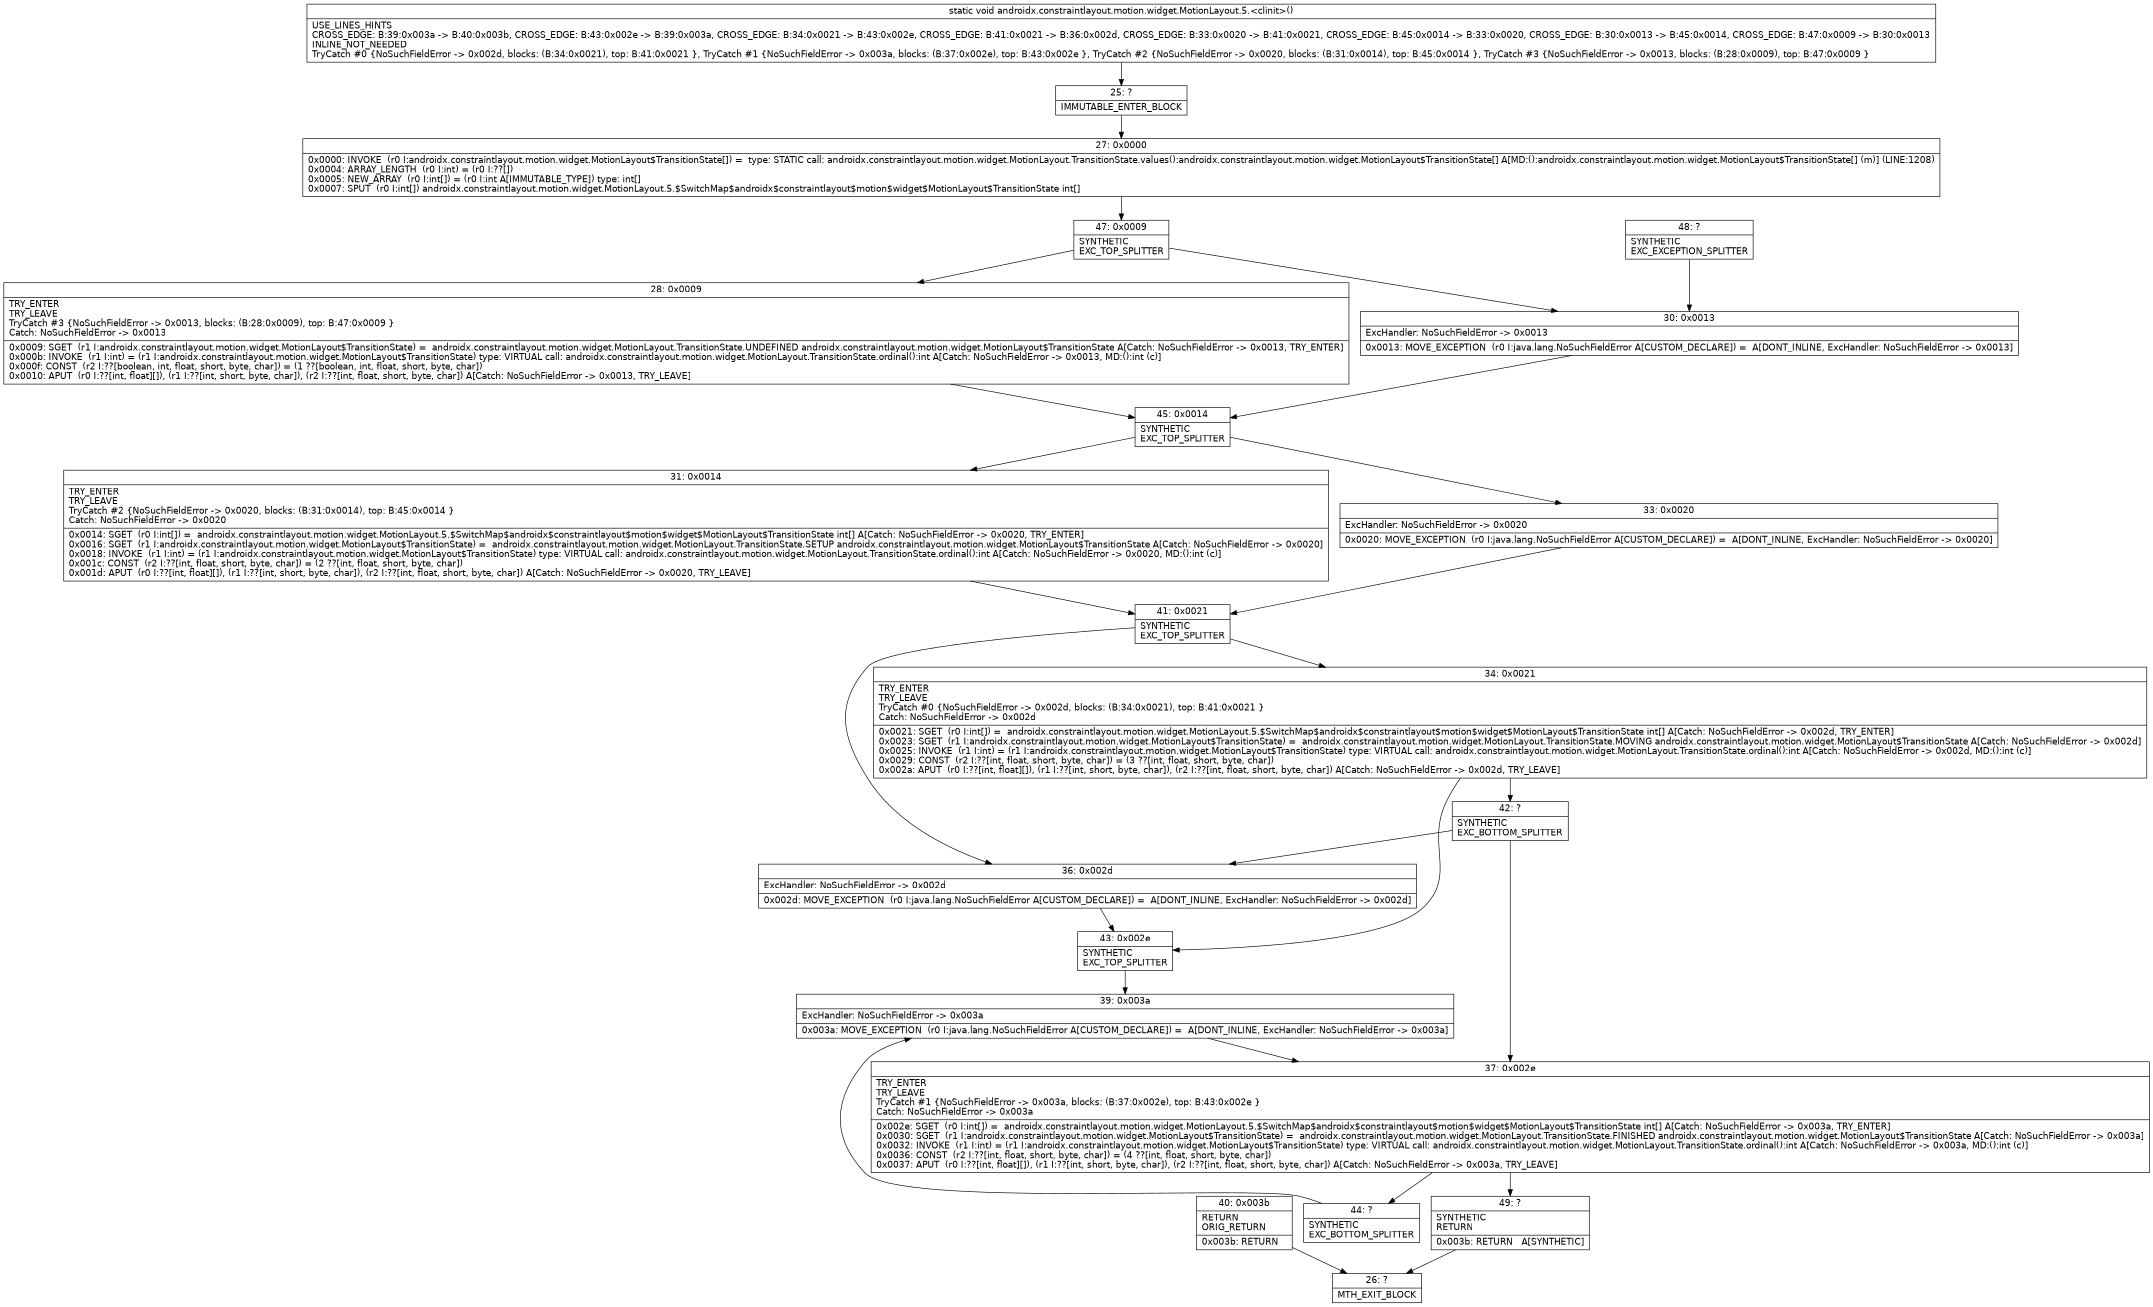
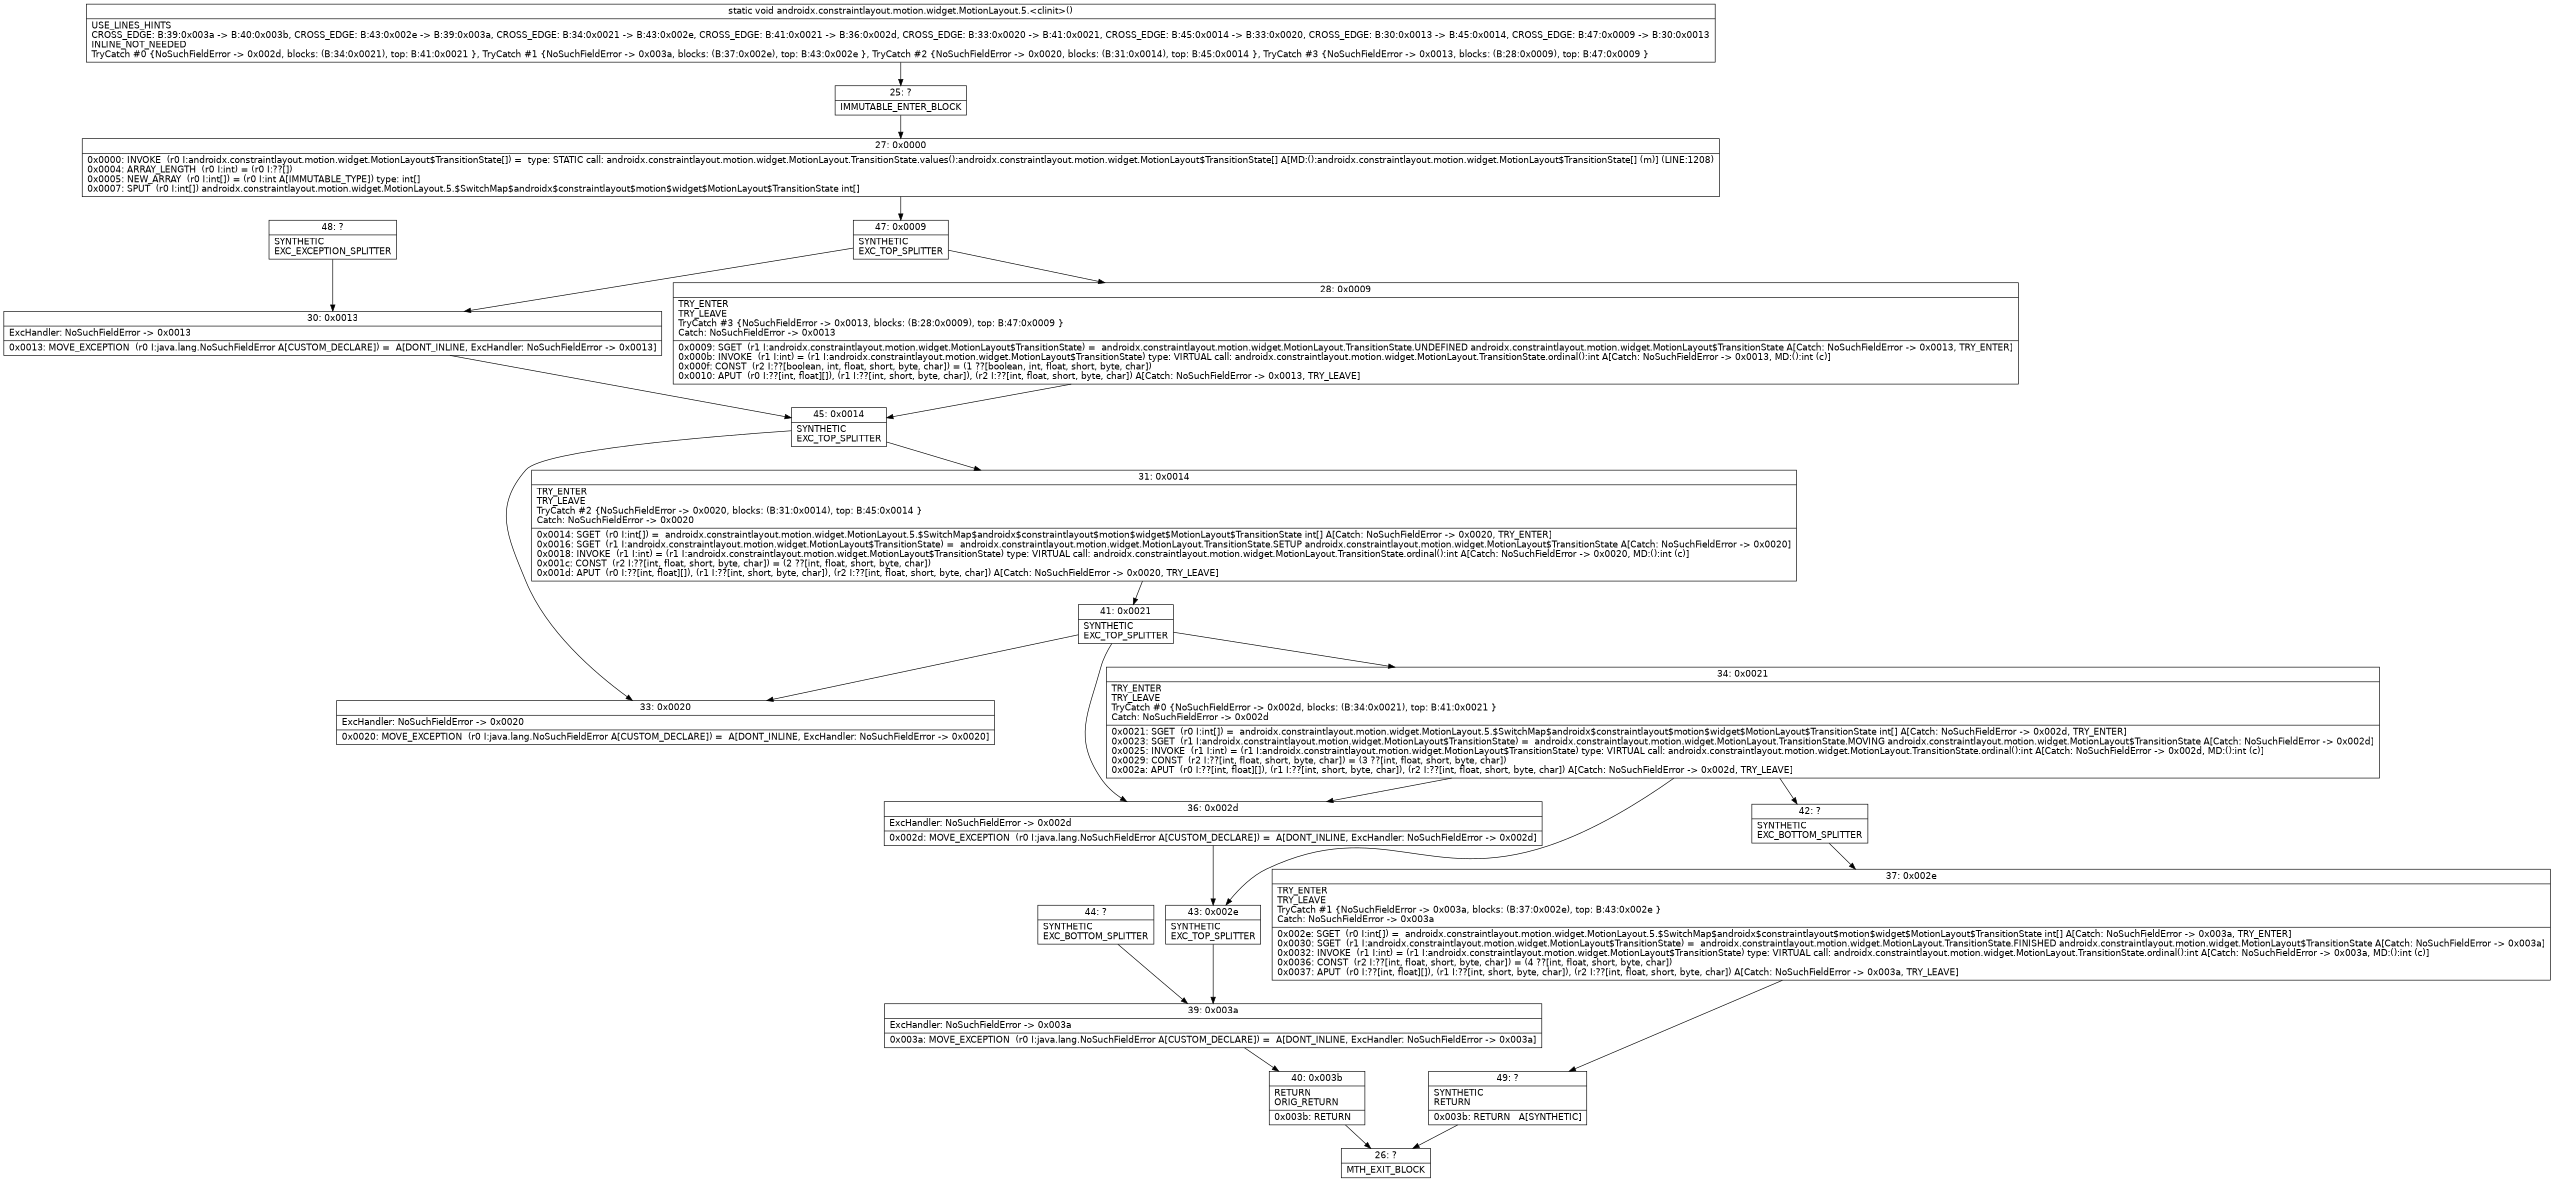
  digraph {
    fontname="DejaVu Sans"
    node [fontname="DejaVu Sans" shape=record]
    edge [fontname="DejaVu Sans"]
    n1 [label="{25\:\ ?|IMMUTABLE_ENTER_BLOCK\l}"]
    n2 [label="{27\:\ 0x0000|0x0000: INVOKE  (r0 I:androidx.constraintlayout.motion.widget.MotionLayout$TransitionState[]) =  type: STATIC call: androidx.constraintlayout.motion.widget.MotionLayout.TransitionState.values():androidx.constraintlayout.motion.widget.MotionLayout$TransitionState[] A[MD:():androidx.constraintlayout.motion.widget.MotionLayout$TransitionState[] (m)] (LINE:1208)\l0x0004: ARRAY_LENGTH  (r0 I:int) = (r0 I:??[]) \l0x0005: NEW_ARRAY  (r0 I:int[]) = (r0 I:int A[IMMUTABLE_TYPE]) type: int[] \l0x0007: SPUT  (r0 I:int[]) androidx.constraintlayout.motion.widget.MotionLayout.5.$SwitchMap$androidx$constraintlayout$motion$widget$MotionLayout$TransitionState int[] \l}"]
    n3 [label="{47\:\ 0x0009|SYNTHETIC\lEXC_TOP_SPLITTER\l}"]
    n4 [label="{28\:\ 0x0009|TRY_ENTER\lTRY_LEAVE\lTryCatch #3 \{NoSuchFieldError \-\> 0x0013, blocks: (B:28:0x0009), top: B:47:0x0009 \}\lCatch: NoSuchFieldError \-\> 0x0013\l|0x0009: SGET  (r1 I:androidx.constraintlayout.motion.widget.MotionLayout$TransitionState) =  androidx.constraintlayout.motion.widget.MotionLayout.TransitionState.UNDEFINED androidx.constraintlayout.motion.widget.MotionLayout$TransitionState A[Catch: NoSuchFieldError \-\> 0x0013, TRY_ENTER]\l0x000b: INVOKE  (r1 I:int) = (r1 I:androidx.constraintlayout.motion.widget.MotionLayout$TransitionState) type: VIRTUAL call: androidx.constraintlayout.motion.widget.MotionLayout.TransitionState.ordinal():int A[Catch: NoSuchFieldError \-\> 0x0013, MD:():int (c)]\l0x000f: CONST  (r2 I:??[boolean, int, float, short, byte, char]) = (1 ??[boolean, int, float, short, byte, char]) \l0x0010: APUT  (r0 I:??[int, float][]), (r1 I:??[int, short, byte, char]), (r2 I:??[int, float, short, byte, char]) A[Catch: NoSuchFieldError \-\> 0x0013, TRY_LEAVE]\l}"]
    n5 [label="{30\:\ 0x0013|ExcHandler: NoSuchFieldError \-\> 0x0013\l|0x0013: MOVE_EXCEPTION  (r0 I:java.lang.NoSuchFieldError A[CUSTOM_DECLARE]) =  A[DONT_INLINE, ExcHandler: NoSuchFieldError \-\> 0x0013]\l}"]
    n6 [label="{45\:\ 0x0014|SYNTHETIC\lEXC_TOP_SPLITTER\l}"]
    n7 [label="{31\:\ 0x0014|TRY_ENTER\lTRY_LEAVE\lTryCatch #2 \{NoSuchFieldError \-\> 0x0020, blocks: (B:31:0x0014), top: B:45:0x0014 \}\lCatch: NoSuchFieldError \-\> 0x0020\l|0x0014: SGET  (r0 I:int[]) =  androidx.constraintlayout.motion.widget.MotionLayout.5.$SwitchMap$androidx$constraintlayout$motion$widget$MotionLayout$TransitionState int[] A[Catch: NoSuchFieldError \-\> 0x0020, TRY_ENTER]\l0x0016: SGET  (r1 I:androidx.constraintlayout.motion.widget.MotionLayout$TransitionState) =  androidx.constraintlayout.motion.widget.MotionLayout.TransitionState.SETUP androidx.constraintlayout.motion.widget.MotionLayout$TransitionState A[Catch: NoSuchFieldError \-\> 0x0020]\l0x0018: INVOKE  (r1 I:int) = (r1 I:androidx.constraintlayout.motion.widget.MotionLayout$TransitionState) type: VIRTUAL call: androidx.constraintlayout.motion.widget.MotionLayout.TransitionState.ordinal():int A[Catch: NoSuchFieldError \-\> 0x0020, MD:():int (c)]\l0x001c: CONST  (r2 I:??[int, float, short, byte, char]) = (2 ??[int, float, short, byte, char]) \l0x001d: APUT  (r0 I:??[int, float][]), (r1 I:??[int, short, byte, char]), (r2 I:??[int, float, short, byte, char]) A[Catch: NoSuchFieldError \-\> 0x0020, TRY_LEAVE]\l}"]
    n8 [label="{33\:\ 0x0020|ExcHandler: NoSuchFieldError \-\> 0x0020\l|0x0020: MOVE_EXCEPTION  (r0 I:java.lang.NoSuchFieldError A[CUSTOM_DECLARE]) =  A[DONT_INLINE, ExcHandler: NoSuchFieldError \-\> 0x0020]\l}"]
    n9 [label="{48\:\ ?|SYNTHETIC\lEXC_EXCEPTION_SPLITTER\l}"]
    n10 [label="{41\:\ 0x0021|SYNTHETIC\lEXC_TOP_SPLITTER\l}"]
    n11 [label="{34\:\ 0x0021|TRY_ENTER\lTRY_LEAVE\lTryCatch #0 \{NoSuchFieldError \-\> 0x002d, blocks: (B:34:0x0021), top: B:41:0x0021 \}\lCatch: NoSuchFieldError \-\> 0x002d\l|0x0021: SGET  (r0 I:int[]) =  androidx.constraintlayout.motion.widget.MotionLayout.5.$SwitchMap$androidx$constraintlayout$motion$widget$MotionLayout$TransitionState int[] A[Catch: NoSuchFieldError \-\> 0x002d, TRY_ENTER]\l0x0023: SGET  (r1 I:androidx.constraintlayout.motion.widget.MotionLayout$TransitionState) =  androidx.constraintlayout.motion.widget.MotionLayout.TransitionState.MOVING androidx.constraintlayout.motion.widget.MotionLayout$TransitionState A[Catch: NoSuchFieldError \-\> 0x002d]\l0x0025: INVOKE  (r1 I:int) = (r1 I:androidx.constraintlayout.motion.widget.MotionLayout$TransitionState) type: VIRTUAL call: androidx.constraintlayout.motion.widget.MotionLayout.TransitionState.ordinal():int A[Catch: NoSuchFieldError \-\> 0x002d, MD:():int (c)]\l0x0029: CONST  (r2 I:??[int, float, short, byte, char]) = (3 ??[int, float, short, byte, char]) \l0x002a: APUT  (r0 I:??[int, float][]), (r1 I:??[int, short, byte, char]), (r2 I:??[int, float, short, byte, char]) A[Catch: NoSuchFieldError \-\> 0x002d, TRY_LEAVE]\l}"]
    n12 [label="{36\:\ 0x002d|ExcHandler: NoSuchFieldError \-\> 0x002d\l|0x002d: MOVE_EXCEPTION  (r0 I:java.lang.NoSuchFieldError A[CUSTOM_DECLARE]) =  A[DONT_INLINE, ExcHandler: NoSuchFieldError \-\> 0x002d]\l}"]
    n13 [label="{42\:\ ?|SYNTHETIC\lEXC_BOTTOM_SPLITTER\l}"]
    n14 [label="{43\:\ 0x002e|SYNTHETIC\lEXC_TOP_SPLITTER\l}"]
    n15 [label="{37\:\ 0x002e|TRY_ENTER\lTRY_LEAVE\lTryCatch #1 \{NoSuchFieldError \-\> 0x003a, blocks: (B:37:0x002e), top: B:43:0x002e \}\lCatch: NoSuchFieldError \-\> 0x003a\l|0x002e: SGET  (r0 I:int[]) =  androidx.constraintlayout.motion.widget.MotionLayout.5.$SwitchMap$androidx$constraintlayout$motion$widget$MotionLayout$TransitionState int[] A[Catch: NoSuchFieldError \-\> 0x003a, TRY_ENTER]\l0x0030: SGET  (r1 I:androidx.constraintlayout.motion.widget.MotionLayout$TransitionState) =  androidx.constraintlayout.motion.widget.MotionLayout.TransitionState.FINISHED androidx.constraintlayout.motion.widget.MotionLayout$TransitionState A[Catch: NoSuchFieldError \-\> 0x003a]\l0x0032: INVOKE  (r1 I:int) = (r1 I:androidx.constraintlayout.motion.widget.MotionLayout$TransitionState) type: VIRTUAL call: androidx.constraintlayout.motion.widget.MotionLayout.TransitionState.ordinal():int A[Catch: NoSuchFieldError \-\> 0x003a, MD:():int (c)]\l0x0036: CONST  (r2 I:??[int, float, short, byte, char]) = (4 ??[int, float, short, byte, char]) \l0x0037: APUT  (r0 I:??[int, float][]), (r1 I:??[int, short, byte, char]), (r2 I:??[int, float, short, byte, char]) A[Catch: NoSuchFieldError \-\> 0x003a, TRY_LEAVE]\l}"]
    n16 [label="{39\:\ 0x003a|ExcHandler: NoSuchFieldError \-\> 0x003a\l|0x003a: MOVE_EXCEPTION  (r0 I:java.lang.NoSuchFieldError A[CUSTOM_DECLARE]) =  A[DONT_INLINE, ExcHandler: NoSuchFieldError \-\> 0x003a]\l}"]
    n17 [label="{44\:\ ?|SYNTHETIC\lEXC_BOTTOM_SPLITTER\l}"]
    n18 [label="{49\:\ ?|SYNTHETIC\lRETURN\l|0x003b: RETURN   A[SYNTHETIC]\l}"]
    n19 [label="{40\:\ 0x003b|RETURN\lORIG_RETURN\l|0x003b: RETURN   \l}"]
    n20 [label="{26\:\ ?|MTH_EXIT_BLOCK\l}"]
    n21 [label="{static void androidx.constraintlayout.motion.widget.MotionLayout.5.\<clinit\>()  | USE_LINES_HINTS\lCROSS_EDGE: B:39:0x003a \-\> B:40:0x003b, CROSS_EDGE: B:43:0x002e \-\> B:39:0x003a, CROSS_EDGE: B:34:0x0021 \-\> B:43:0x002e, CROSS_EDGE: B:41:0x0021 \-\> B:36:0x002d, CROSS_EDGE: B:33:0x0020 \-\> B:41:0x0021, CROSS_EDGE: B:45:0x0014 \-\> B:33:0x0020, CROSS_EDGE: B:30:0x0013 \-\> B:45:0x0014, CROSS_EDGE: B:47:0x0009 \-\> B:30:0x0013\lINLINE_NOT_NEEDED\lTryCatch #0 \{NoSuchFieldError \-\> 0x002d, blocks: (B:34:0x0021), top: B:41:0x0021 \}, TryCatch #1 \{NoSuchFieldError \-\> 0x003a, blocks: (B:37:0x002e), top: B:43:0x002e \}, TryCatch #2 \{NoSuchFieldError \-\> 0x0020, blocks: (B:31:0x0014), top: B:45:0x0014 \}, TryCatch #3 \{NoSuchFieldError \-\> 0x0013, blocks: (B:28:0x0009), top: B:47:0x0009 \}\l}"]
    n1 -> n2
    n2 -> n3
    n3 -> n4
    n3 -> n5
    n4 -> n6
    n5 -> n6
    n6 -> n7
    n6 -> n8
    n7 -> n10
-   n8 -> n10
+   n10 -> n8
    n9 -> n5
    n10 -> n11
    n10 -> n12
    n11 -> n13
    n11 -> n14
    n12 -> n14
-   n13 -> n12
+   n11 -> n12
    n13 -> n15
    n14 -> n16
-   n15 -> n17
    n15 -> n18
-   n16 -> n15
+   n16 -> n19
    n17 -> n16
    n18 -> n20
    n19 -> n20
    n21 -> n1
  }
